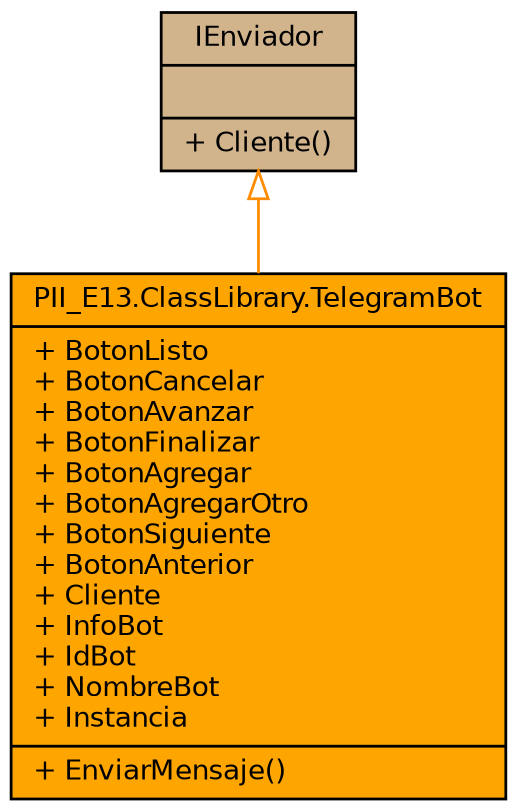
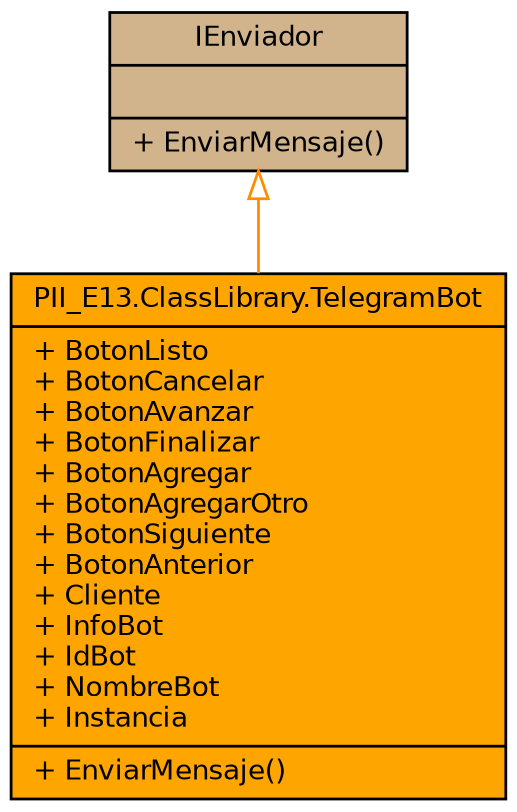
  digraph {
    node [color=black fontname=Helvetica fontsize=10 shape=record style=filled]
    n1 [fillcolor=orange fontcolor=black height=0.2 label="{PII_E13.ClassLibrary.TelegramBot\n|+ BotonListo\l+ BotonCancelar\l+ BotonAvanzar\l+ BotonFinalizar\l+ BotonAgregar\l+ BotonAgregarOtro\l+ BotonSiguiente\l+ BotonAnterior\l+ Cliente\l+ InfoBot\l+ IdBot\l+ NombreBot\l+ Instancia\l|+ EnviarMensaje()\l}" width=0.4]
-   n2 [fillcolor=tan height=0.2 label="{IEnviador\n||+ Cliente()\l}" width=0.4]
+   n2 [fillcolor=tan height=0.2 label="{IEnviador\n||+ EnviarMensaje()\l}" width=0.4]
    n2 -> n1 [arrowtail=onormal color=darkorange dir=back fontname=Helvetica fontsize=10 labelfontname=Helvetica labelfontsize=10 style=solid]
  }
